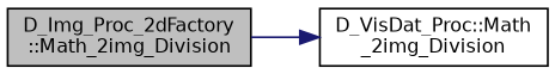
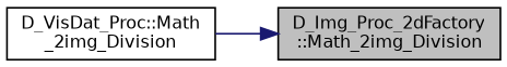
  digraph {
    rankdir=RL
    node [color=black fontname=Helvetica fontsize=10 shape=record style=filled]
    n1 [fillcolor=grey75 fontcolor=black height=0.2 label="D_Img_Proc_2dFactory\l::Math_2img_Division" width=0.4]
    n2 [fillcolor=white height=0.2 label="D_VisDat_Proc::Math\l_2img_Division" width=0.4]
-   n2 -> n1 [color=midnightblue dir=back fontname=Helvetica fontsize=10 labelfontname=Helvetica labelfontsize=10 style=solid]
+   n1 -> n2 [color=midnightblue dir=back fontname=Helvetica fontsize=10 labelfontname=Helvetica labelfontsize=10 style=solid]
  }
